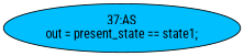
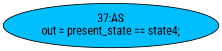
  strict digraph {
    fontname="Roboto Condensed"
-   n1 [ast="<pyverilog.vparser.ast.Assign object at 0x7f0c8a098990>" def_var="['out']" fillcolor=deepskyblue label="37:AS\nout = present_state == state1;" statements="[]" style=filled typ=Assign use_var="['present_state']" fontname="Roboto Condensed"]
+   n1 [ast="<pyverilog.vparser.ast.Assign object at 0x7f0c8a098990>" def_var="['out']" fillcolor=deepskyblue label="37:AS\nout = present_state == state4;" statements="[]" style=filled typ=Assign use_var="['present_state']" fontname="Roboto Condensed"]
  }
